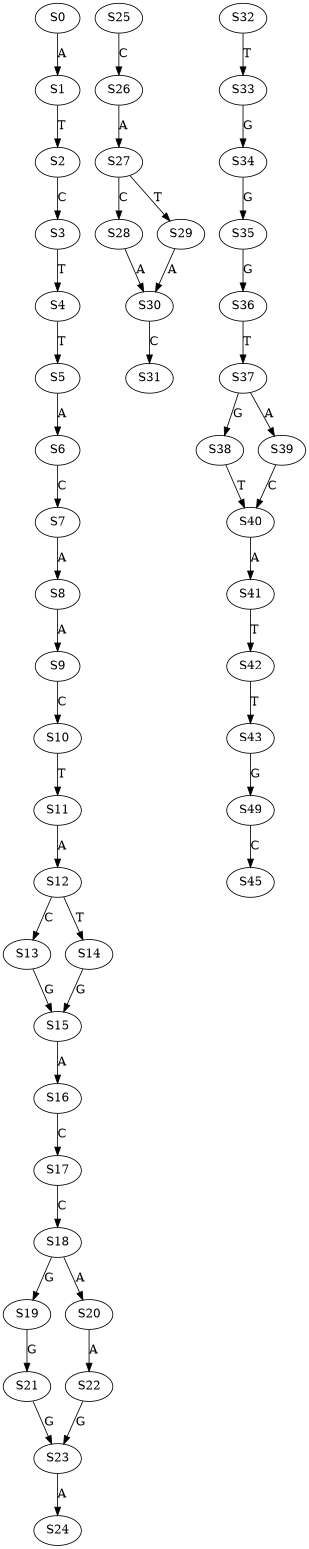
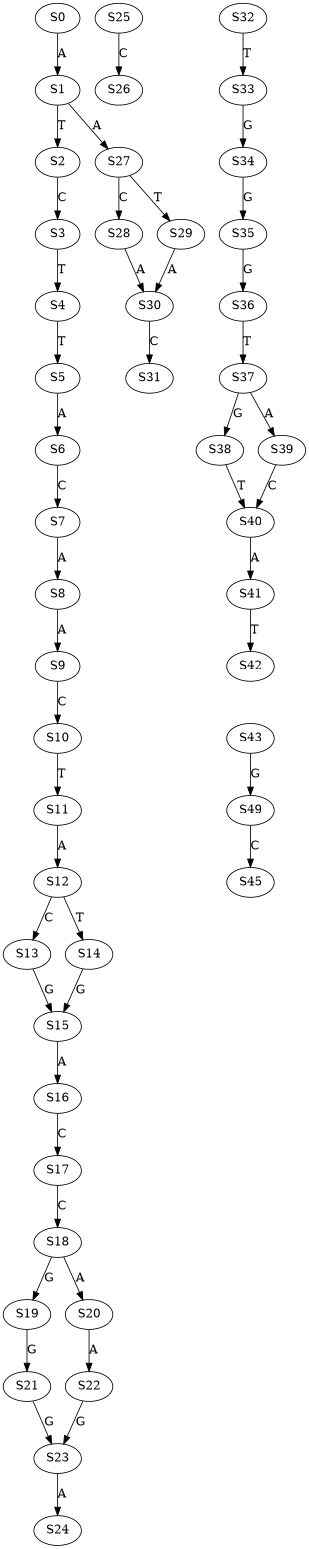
  strict digraph {
    S0
    S1
    S2
    S3
    S4
    S5
    S6
    S7
    S8
    S9
    S10
    S11
    S12
    S13
    S14
    S15
    S16
    S17
    S18
    S19
    S20
    S21
    S22
    S23
    S24
    S25
    S26
    S27
    S28
    S29
    S30
    S31
    S32
    S33
    S34
    S35
    S36
    S37
    S38
    S39
    S40
    S41
    S42
    S43
    n45 [label=S49]
    S45
    S0 -> S1 [label=A]
    S1 -> S2 [label=T]
    S2 -> S3 [label=C]
    S3 -> S4 [label=T]
    S4 -> S5 [label=T]
    S5 -> S6 [label=A]
    S6 -> S7 [label=C]
    S7 -> S8 [label=A]
    S8 -> S9 [label=A]
    S9 -> S10 [label=C]
    S10 -> S11 [label=T]
    S11 -> S12 [label=A]
    S12 -> S13 [label=C]
    S12 -> S14 [label=T]
    S13 -> S15 [label=G]
    S14 -> S15 [label=G]
    S15 -> S16 [label=A]
    S16 -> S17 [label=C]
    S17 -> S18 [label=C]
    S18 -> S19 [label=G]
    S18 -> S20 [label=A]
    S19 -> S21 [label=G]
    S20 -> S22 [label=A]
    S21 -> S23 [label=G]
    S22 -> S23 [label=G]
    S23 -> S24 [label=A]
    S25 -> S26 [label=C]
-   S26 -> S27 [label=A]
+   S1 -> S27 [label=A]
    S27 -> S28 [label=C]
    S27 -> S29 [label=T]
    S28 -> S30 [label=A]
    S29 -> S30 [label=A]
    S30 -> S31 [label=C]
    S32 -> S33 [label=T]
    S33 -> S34 [label=G]
    S34 -> S35 [label=G]
    S35 -> S36 [label=G]
    S36 -> S37 [label=T]
    S37 -> S38 [label=G]
    S37 -> S39 [label=A]
    S38 -> S40 [label=T]
    S39 -> S40 [label=C]
    S40 -> S41 [label=A]
    S41 -> S42 [label=T]
-   S42 -> S43 [label=T]
    S43 -> n45 [label=G]
    n45 -> S45 [label=C]
  }
